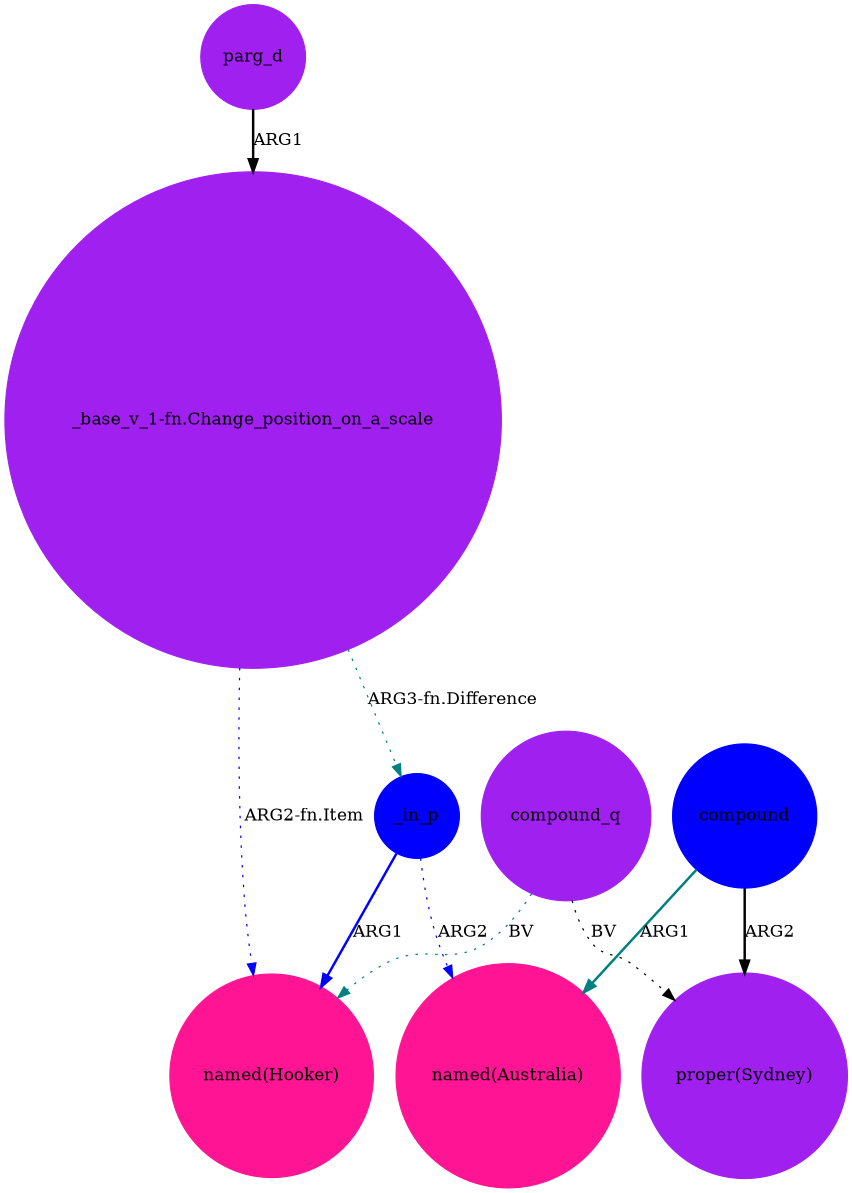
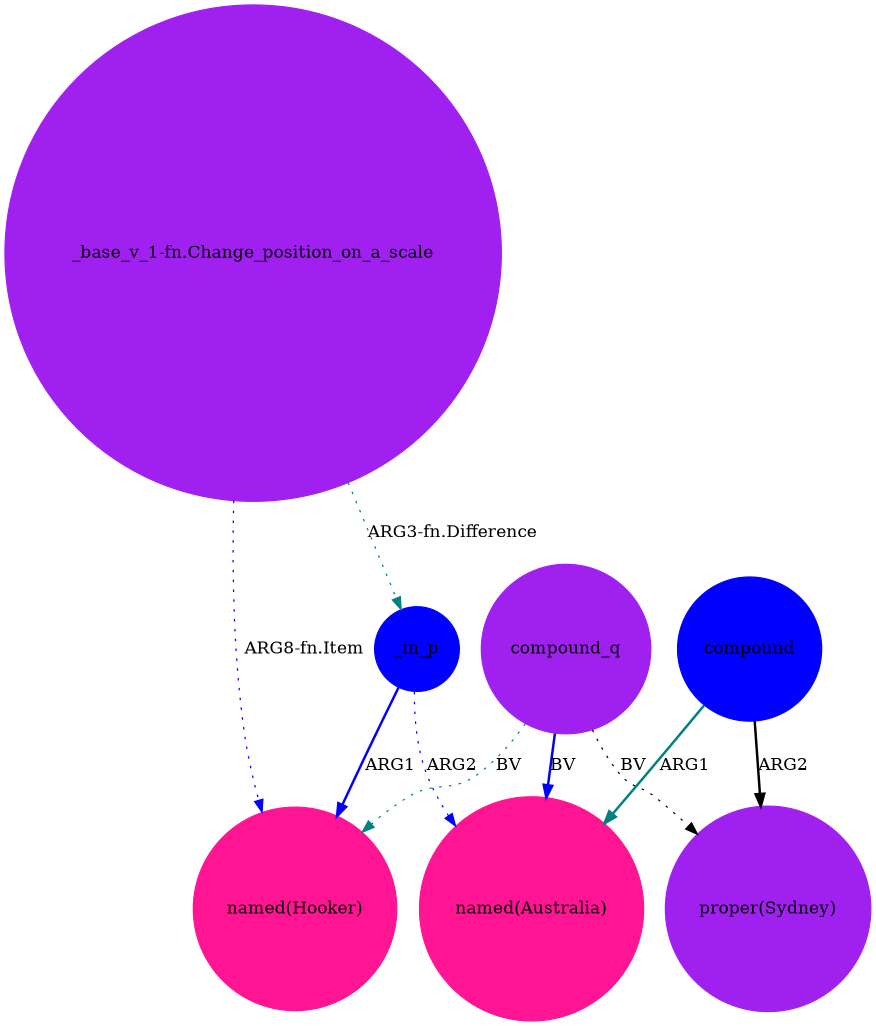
  digraph {
    node [color=purple shape=circle style=filled]
    edge [color=blue style=bold]
    _in_p [color=blue]
    "named(Hooker)" [color=deeppink]
    "named(Australia)" [color=deeppink]
    compound [color=blue]
    n5 [label="proper(Sydney)"]
    n6 [label=compound_q]
-   parg_d
    "_base_v_1-fn.Change_position_on_a_scale"
    _in_p -> "named(Hooker)" [label=ARG1]
    _in_p -> "named(Australia)" [label=ARG2 style=dotted]
    compound -> "named(Australia)" [color=teal label=ARG1]
    compound -> n5 [color=black label=ARG2]
    n6 -> "named(Hooker)" [color=teal label=BV style=dotted]
+   n6 -> "named(Australia)" [label=BV]
    n6 -> n5 [color=black label=BV style=dotted]
-   parg_d -> "_base_v_1-fn.Change_position_on_a_scale" [color=black label=ARG1]
    "_base_v_1-fn.Change_position_on_a_scale" -> _in_p [color=teal label="ARG3-fn.Difference" style=dotted]
-   "_base_v_1-fn.Change_position_on_a_scale" -> "named(Hooker)" [label="ARG2-fn.Item" style=dotted]
+   "_base_v_1-fn.Change_position_on_a_scale" -> "named(Hooker)" [label="ARG8-fn.Item" style=dotted]
  }
